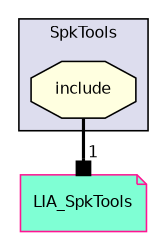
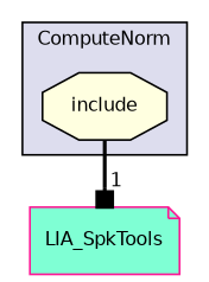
  digraph {
    compound=true
    node [fontname=Helvetica fontsize=10 style=filled]
    n1 [fillcolor=lightyellow label=include pencolor=black shape=octagon color=black]
    n2 [color=deeppink fillcolor=aquamarine label=LIA_SpkTools shape=note]
    subgraph cluster_1 {
      bgcolor="#ddddee"
      fontname=Helvetica
      fontsize=10
-     label=SpkTools
+     label=ComputeNorm
      pencolor=black
      n1
    }
    n1 -> n2 [headlabel=1 labeldistance=1.5 labelfontname=Helvetica labelfontsize=10 style=bold arrowhead=box]
  }
